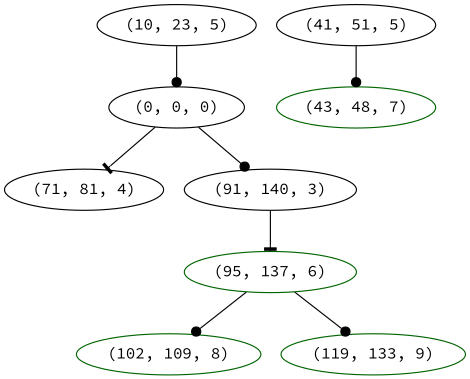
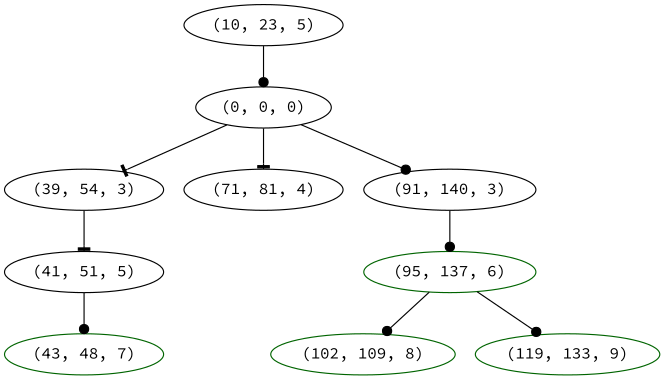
  digraph {
    fontname="Source Code Pro"
    node [color=black fontname="Source Code Pro"]
    edge [arrowhead=dot fontname="Source Code Pro"]
    "(0, 0, 0)"
+   "(39, 54, 3)"
    "(71, 81, 4)"
    "(91, 140, 3)"
    "(10, 23, 5)"
    "(41, 51, 5)"
    "(95, 137, 6)" [color=darkgreen]
    "(43, 48, 7)" [color=darkgreen]
    "(102, 109, 8)" [color=darkgreen]
    "(119, 133, 9)" [color=darkgreen]
+   "(0, 0, 0)" -> "(39, 54, 3)" [arrowhead=tee]
    "(0, 0, 0)" -> "(71, 81, 4)" [arrowhead=tee]
    "(0, 0, 0)" -> "(91, 140, 3)"
-   "(91, 140, 3)" -> "(95, 137, 6)" [arrowhead=tee]
+   "(39, 54, 3)" -> "(41, 51, 5)" [arrowhead=tee]
+   "(91, 140, 3)" -> "(95, 137, 6)"
    "(10, 23, 5)" -> "(0, 0, 0)"
    "(41, 51, 5)" -> "(43, 48, 7)"
    "(95, 137, 6)" -> "(102, 109, 8)"
    "(95, 137, 6)" -> "(119, 133, 9)"
  }
